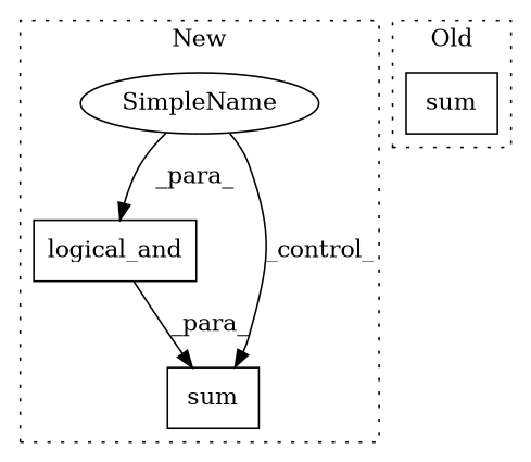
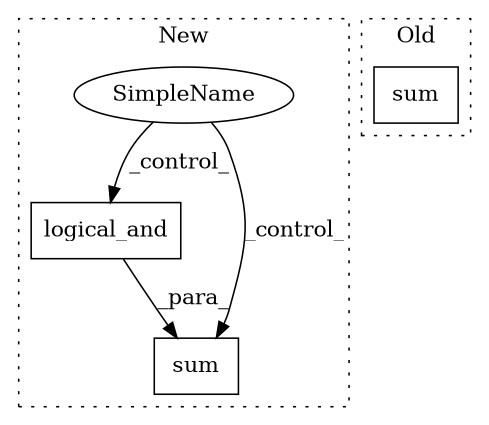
  digraph {
    node [a=32 shape=box]
    n1 [l="12,1" label=logical_and s="9425,9464"]
    n2 [l="4,1" label=sum s="9475,9492"]
    n3 [a=42 label=SimpleName shape=ellipse]
    n4 [l=5 label=sum s=9156]
    subgraph cluster_1 {
      label=New
      style=dotted
      n1
      n2
      n3
    }
    subgraph cluster_2 {
      label=Old
      style=dotted
      n4
    }
    n1 -> n2 [label=_para_]
-   n3 -> n1 [label=_para_]
+   n3 -> n1 [label=_control_]
    n3 -> n2 [label=_control_]
  }
